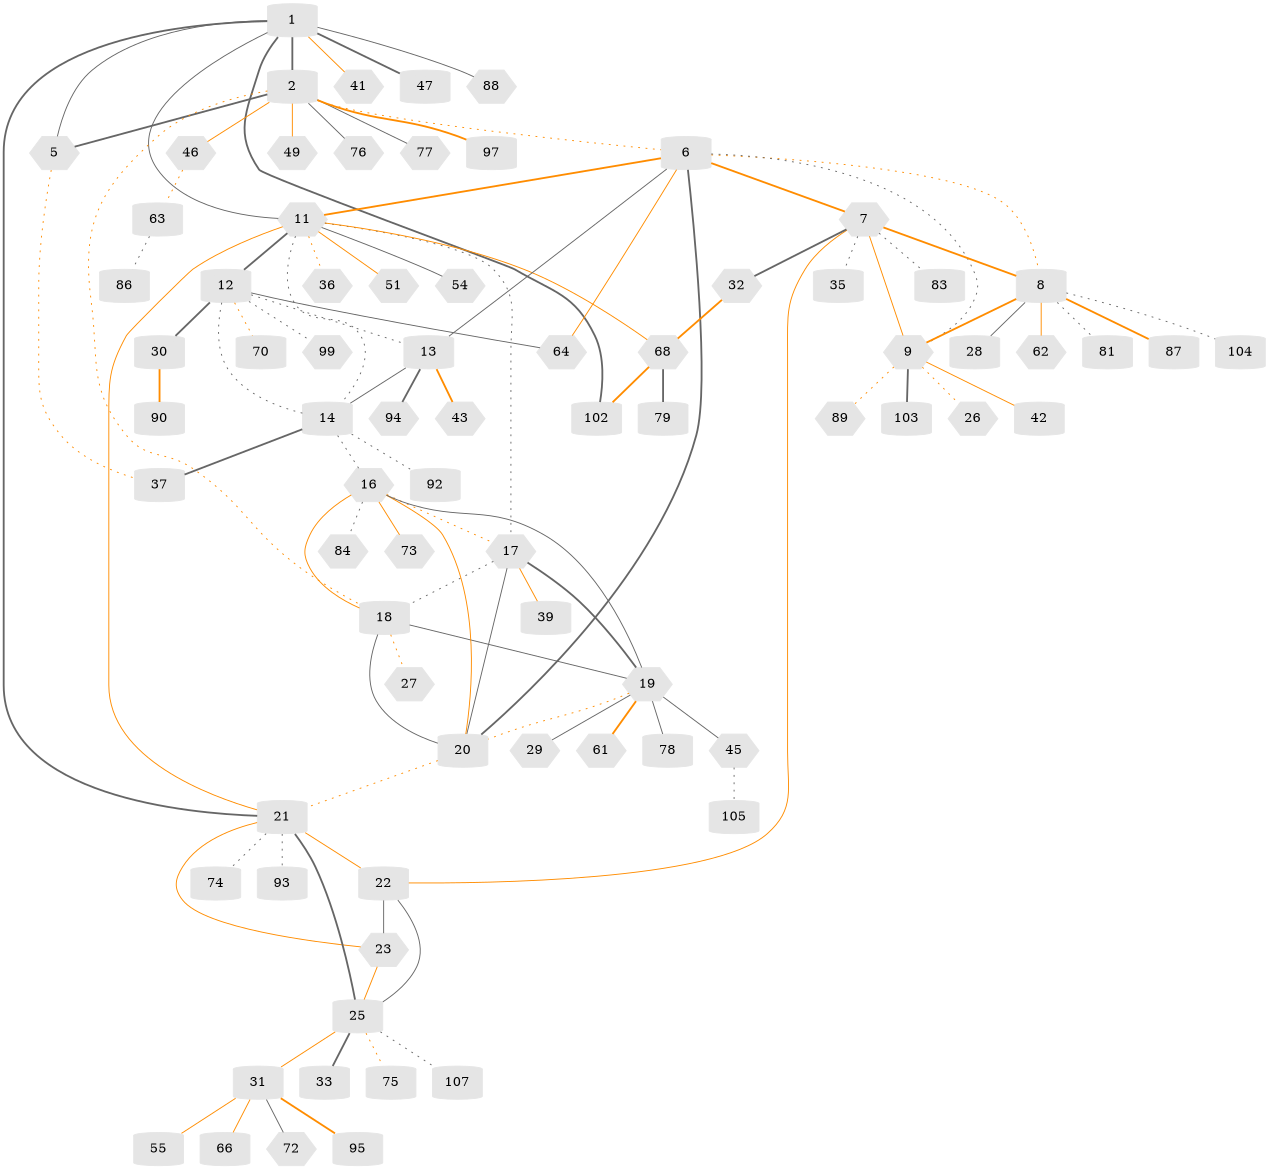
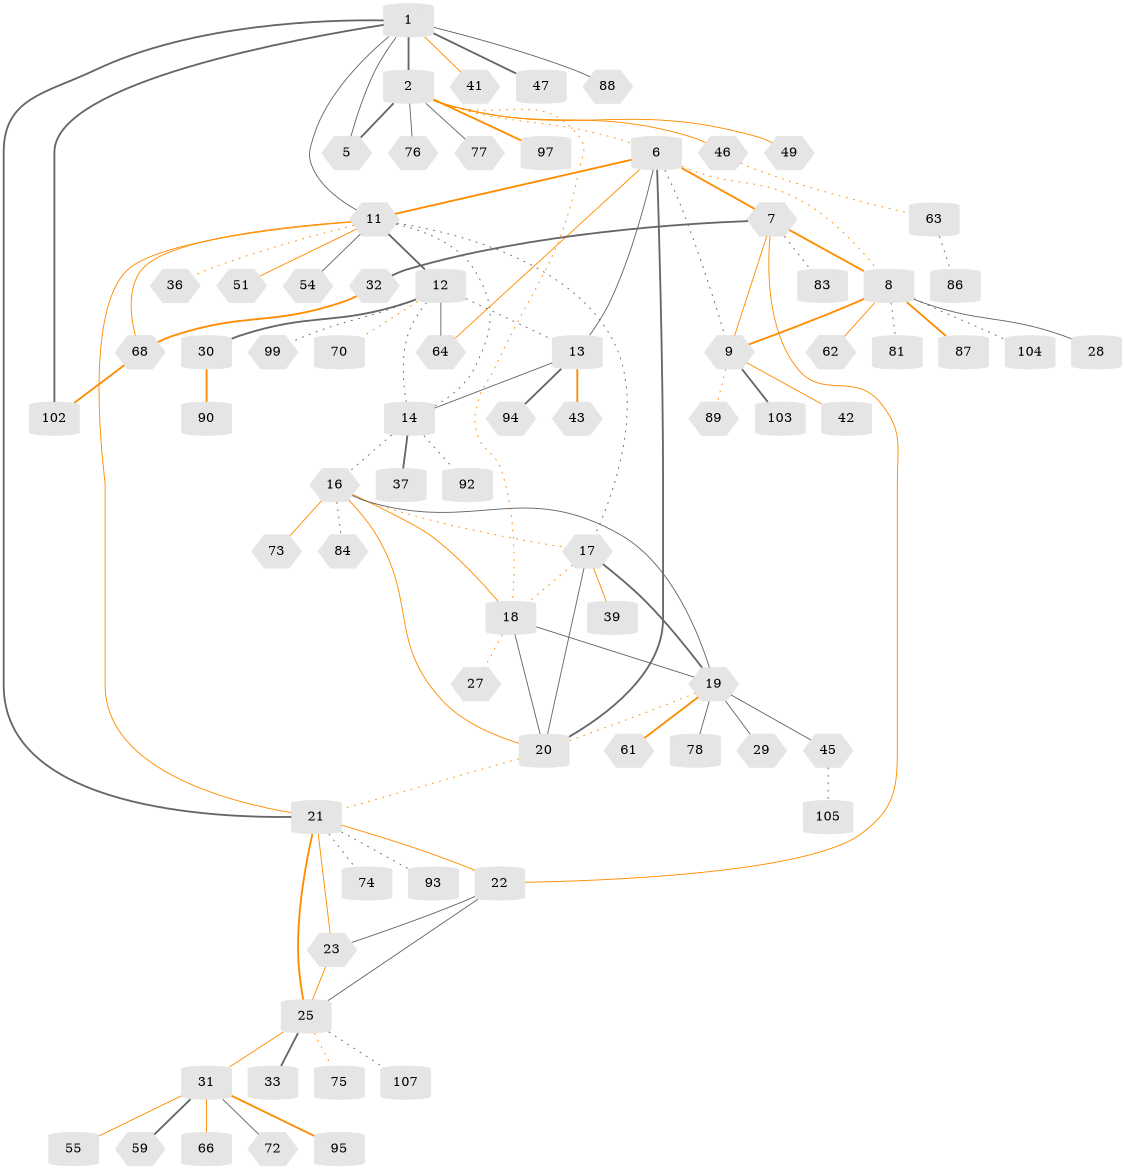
  graph {
    fontname="DejaVu Serif"
    node [color=gray90 fontname="DejaVu Serif" shape=cylinder style=filled]
    edge [color=gray40 fontname="DejaVu Serif" style=solid]
    1 [super="+3"]
    2 [super="+4"]
    5 [shape=hexagon super="+91"]
    11 [shape=hexagon super="+15"]
    21 [super="+24"]
    41 [shape=hexagon]
    47
    88 [shape=hexagon]
    102
    6 [super="+80"]
    18 [super="+50"]
    46 [shape=hexagon]
    49 [shape=hexagon super="+96"]
    76 [shape=hexagon]
    77 [shape=hexagon]
    97
    37 [super="+48"]
    12 [super="+52"]
    14 [super="+38"]
    17 [shape=hexagon super="+57"]
    36 [shape=hexagon]
    51 [shape=hexagon]
    54 [shape=hexagon]
    68 [shape=hexagon]
    22 [super="+71"]
    23 [shape=hexagon]
    25 [super="+58"]
    74
    93
    7 [shape=hexagon super="+65"]
    8 [super="+10"]
    9 [shape=hexagon super="+44"]
    13 [super="+40"]
    20 [super="+56"]
    n35 [label=64 shape=hexagon]
    19 [shape=hexagon super="+60"]
    27 [shape=hexagon]
    63
    32 [shape=hexagon]
-   35 [super="+67"]
    83
    28
    62 [shape=hexagon]
    81
    87
    104
-   26 [shape=hexagon super="+64"]
    42 [super="+106"]
    n49 [label=89 shape=hexagon]
    103
    43 [shape=hexagon]
    94 [shape=hexagon]
    30
    70
    99 [shape=hexagon]
    16 [shape=hexagon super="+69"]
    92
    39
-   79
    n60 [label=90]
    73 [shape=hexagon]
    84 [shape=hexagon]
    29 [shape=hexagon]
    45 [shape=hexagon super="+85"]
    61 [shape=hexagon]
    78
    105
    31 [super="+90"]
    33
    75
    107
    55 [super="+101"]
+   59 [shape=hexagon]
    66 [super="+89"]
    72 [shape=hexagon]
    95
    86
    1 -- 2 [style=bold weight=4]
    1 -- 5 [weight=2]
    1 -- 11
    1 -- 21 [style=bold]
    1 -- 41 [color=darkorange]
    1 -- 47 [style=bold]
    1 -- 88
    1 -- 102 [style=bold]
    2 -- 5 [style=bold weight=2]
    2 -- 6 [color=darkorange style=dotted]
    2 -- 18 [color=darkorange style=dotted]
    2 -- 46 [color=darkorange]
    2 -- 49 [color=darkorange]
    2 -- 76
    2 -- 77
    2 -- 97 [color=darkorange style=bold]
-   5 -- 37 [color=darkorange style=dotted]
    11 -- 21 [color=darkorange]
    11 -- 12 [style=bold weight=2]
    11 -- 14 [style=dotted weight=2]
    11 -- 17 [style=dotted]
    11 -- 36 [color=darkorange style=dotted]
    11 -- 51 [color=darkorange]
    11 -- 54
    11 -- 68 [color=darkorange]
    21 -- 22 [color=darkorange weight=2]
    21 -- 23 [color=darkorange weight=2]
-   21 -- 25 [style=bold weight=2]
+   21 -- 25 [color=darkorange style=bold weight=2]
    21 -- 74 [style=dotted]
    21 -- 93 [style=dotted]
    6 -- 11 [color=darkorange style=bold]
    6 -- 7 [color=darkorange style=bold]
    6 -- 8 [color=darkorange style=dotted weight=2]
    6 -- 9 [style=dotted]
    6 -- 13
    6 -- 20 [style=bold]
    6 -- n35 [color=darkorange]
    18 -- 20
    18 -- 19
    18 -- 27 [color=darkorange style=dotted]
    46 -- 63 [color=darkorange style=dotted]
    12 -- 14 [style=dotted]
    12 -- 13 [style=dotted]
    12 -- n35
    12 -- 30 [style=bold]
    12 -- 70 [color=darkorange style=dotted]
    12 -- 99 [style=dotted]
    14 -- 37 [style=bold]
    14 -- 16 [style=dotted]
    14 -- 92 [style=dotted]
-   17 -- 18 [style=dotted]
+   17 -- 18 [color=darkorange style=dotted]
    17 -- 20
    17 -- 19 [style=bold]
    17 -- 39 [color=darkorange]
    68 -- 102 [color=darkorange style=bold]
-   68 -- 79 [style=bold]
    22 -- 23
    22 -- 25
    23 -- 25 [color=darkorange]
    25 -- 31 [color=darkorange]
    25 -- 33 [style=bold]
    25 -- 75 [color=darkorange style=dotted]
    25 -- 107 [style=dotted]
    7 -- 22 [color=darkorange]
    7 -- 8 [color=darkorange style=bold weight=2]
    7 -- 9 [color=darkorange]
    7 -- 32 [style=bold]
-   7 -- 35 [style=dotted]
    7 -- 83 [style=dotted]
    8 -- 9 [color=darkorange style=bold weight=2]
    8 -- 28
    8 -- 62 [color=darkorange]
    8 -- 81 [style=dotted]
    8 -- 87 [color=darkorange style=bold]
    8 -- 104 [style=dotted]
-   9 -- 26 [color=darkorange style=dotted]
    9 -- 42 [color=darkorange]
    9 -- n49 [color=darkorange style=dotted]
    9 -- 103 [style=bold]
    13 -- 14
    13 -- 43 [color=darkorange style=bold]
    13 -- 94 [style=bold]
    20 -- 21 [color=darkorange style=dotted]
    19 -- 20 [color=darkorange style=dotted]
    19 -- 29
    19 -- 45
    19 -- 61 [color=darkorange style=bold]
    19 -- 78
    63 -- 86 [style=dotted]
    32 -- 68 [color=darkorange style=bold]
    30 -- n60 [color=darkorange style=bold]
    16 -- 18 [color=darkorange]
    16 -- 17 [color=darkorange style=dotted]
    16 -- 20 [color=darkorange]
    16 -- 19
    16 -- 73 [color=darkorange]
    16 -- 84 [style=dotted]
    45 -- 105 [style=dotted]
    31 -- 55 [color=darkorange]
+   31 -- 59 [style=bold]
    31 -- 66 [color=darkorange]
    31 -- 72
    31 -- 95 [color=darkorange style=bold]
  }
